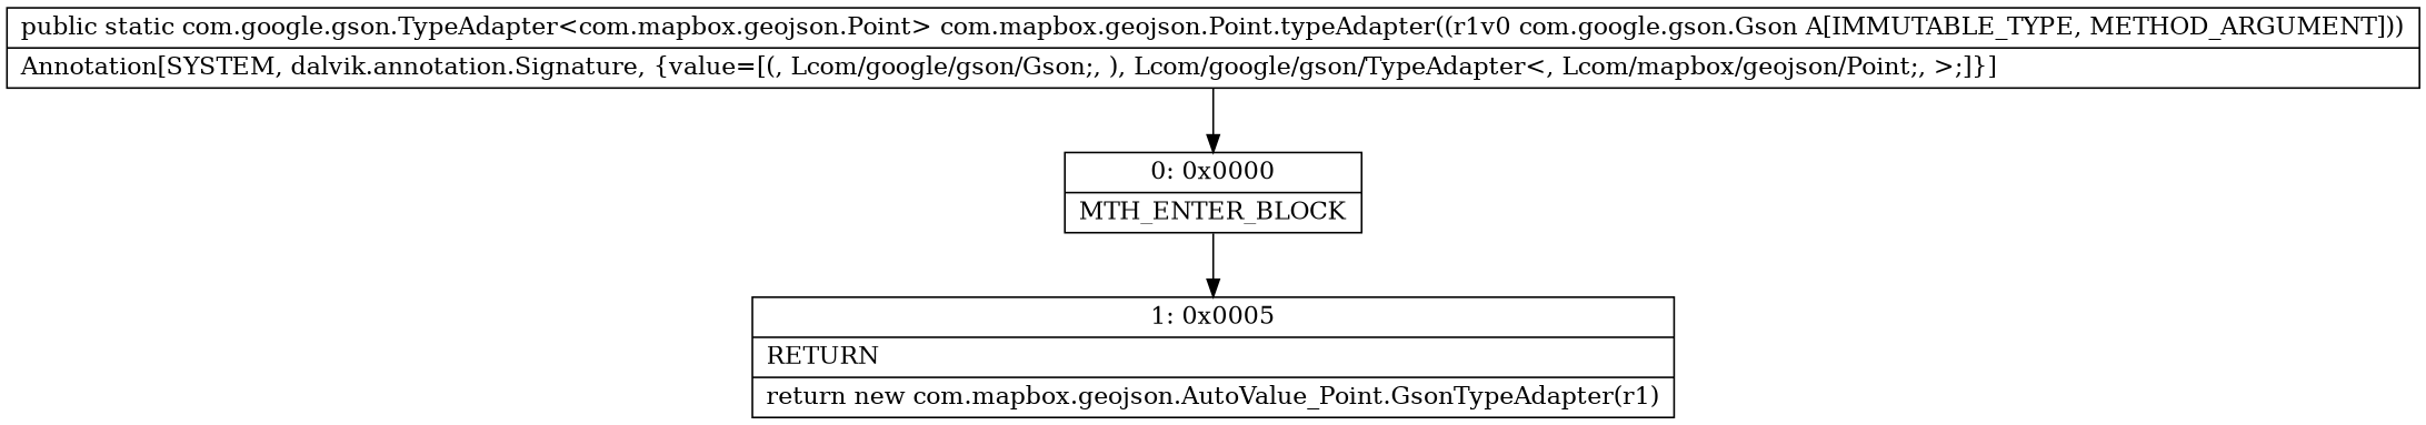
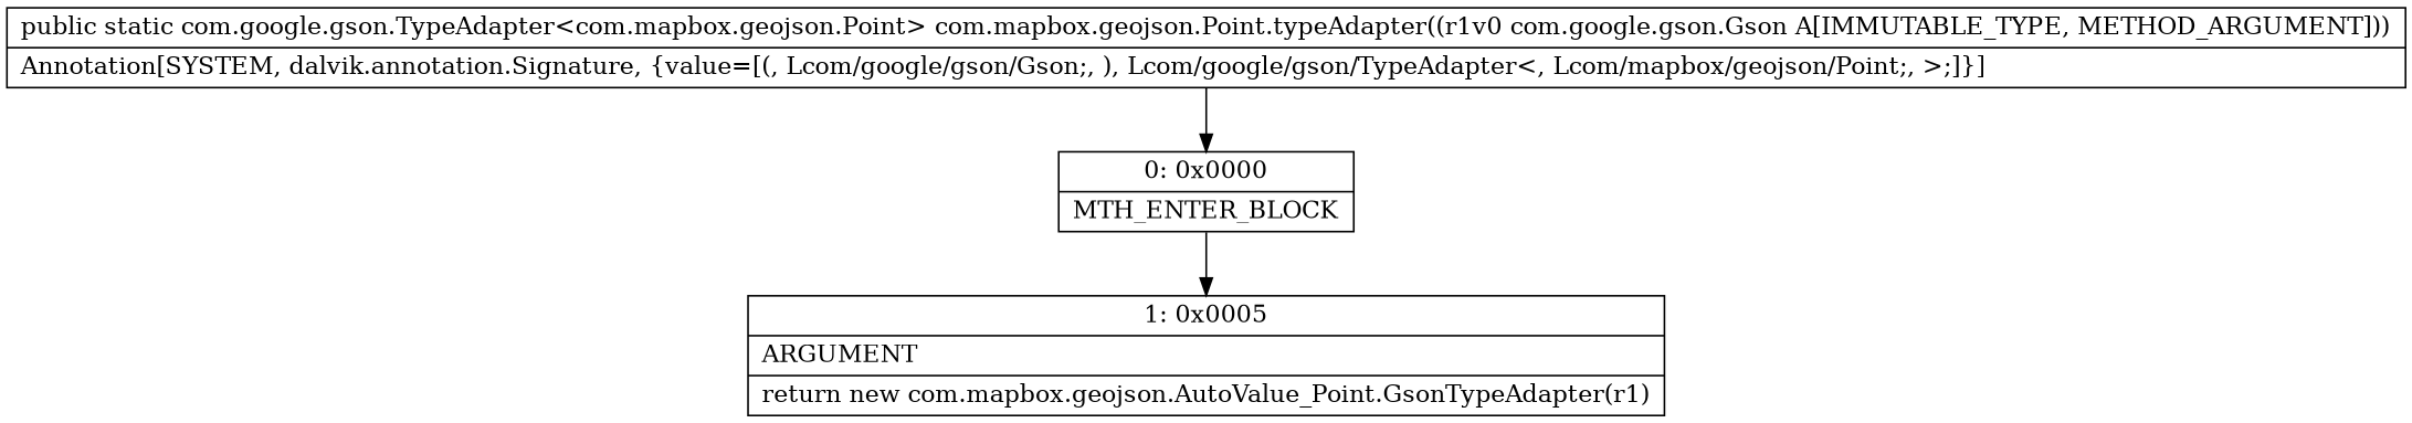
  digraph {
    node [shape=record]
    n1 [label="{0\:\ 0x0000|MTH_ENTER_BLOCK\l}"]
-   n2 [label="{1\:\ 0x0005|RETURN\l|return new com.mapbox.geojson.AutoValue_Point.GsonTypeAdapter(r1)\l}"]
+   n2 [label="{1\:\ 0x0005|ARGUMENT\l|return new com.mapbox.geojson.AutoValue_Point.GsonTypeAdapter(r1)\l}"]
    n3 [label="{public static com.google.gson.TypeAdapter\<com.mapbox.geojson.Point\> com.mapbox.geojson.Point.typeAdapter((r1v0 com.google.gson.Gson A[IMMUTABLE_TYPE, METHOD_ARGUMENT]))  | Annotation[SYSTEM, dalvik.annotation.Signature, \{value=[(, Lcom\/google\/gson\/Gson;, ), Lcom\/google\/gson\/TypeAdapter\<, Lcom\/mapbox\/geojson\/Point;, \>;]\}]\l}"]
    n1 -> n2
    n3 -> n1
  }
